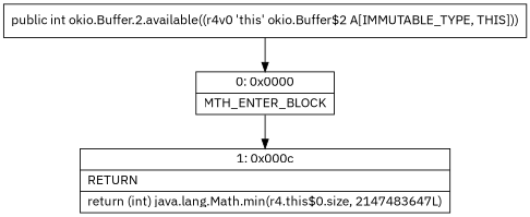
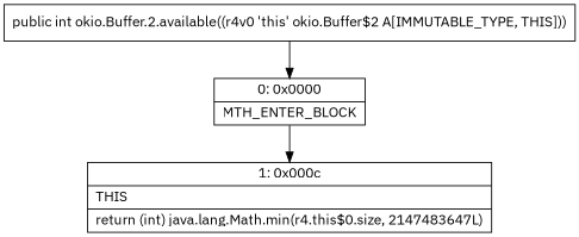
  digraph {
    fontname="IBM Plex Sans"
    node [shape=record fontname="IBM Plex Sans"]
    edge [fontname="IBM Plex Sans"]
    n1 [label="{0\:\ 0x0000|MTH_ENTER_BLOCK\l}"]
-   n2 [label="{1\:\ 0x000c|RETURN\l|return (int) java.lang.Math.min(r4.this$0.size, 2147483647L)\l}"]
+   n2 [label="{1\:\ 0x000c|THIS\l|return (int) java.lang.Math.min(r4.this$0.size, 2147483647L)\l}"]
    n3 [label="{public int okio.Buffer.2.available((r4v0 'this' okio.Buffer$2 A[IMMUTABLE_TYPE, THIS])) }"]
    n1 -> n2
    n3 -> n1
  }
